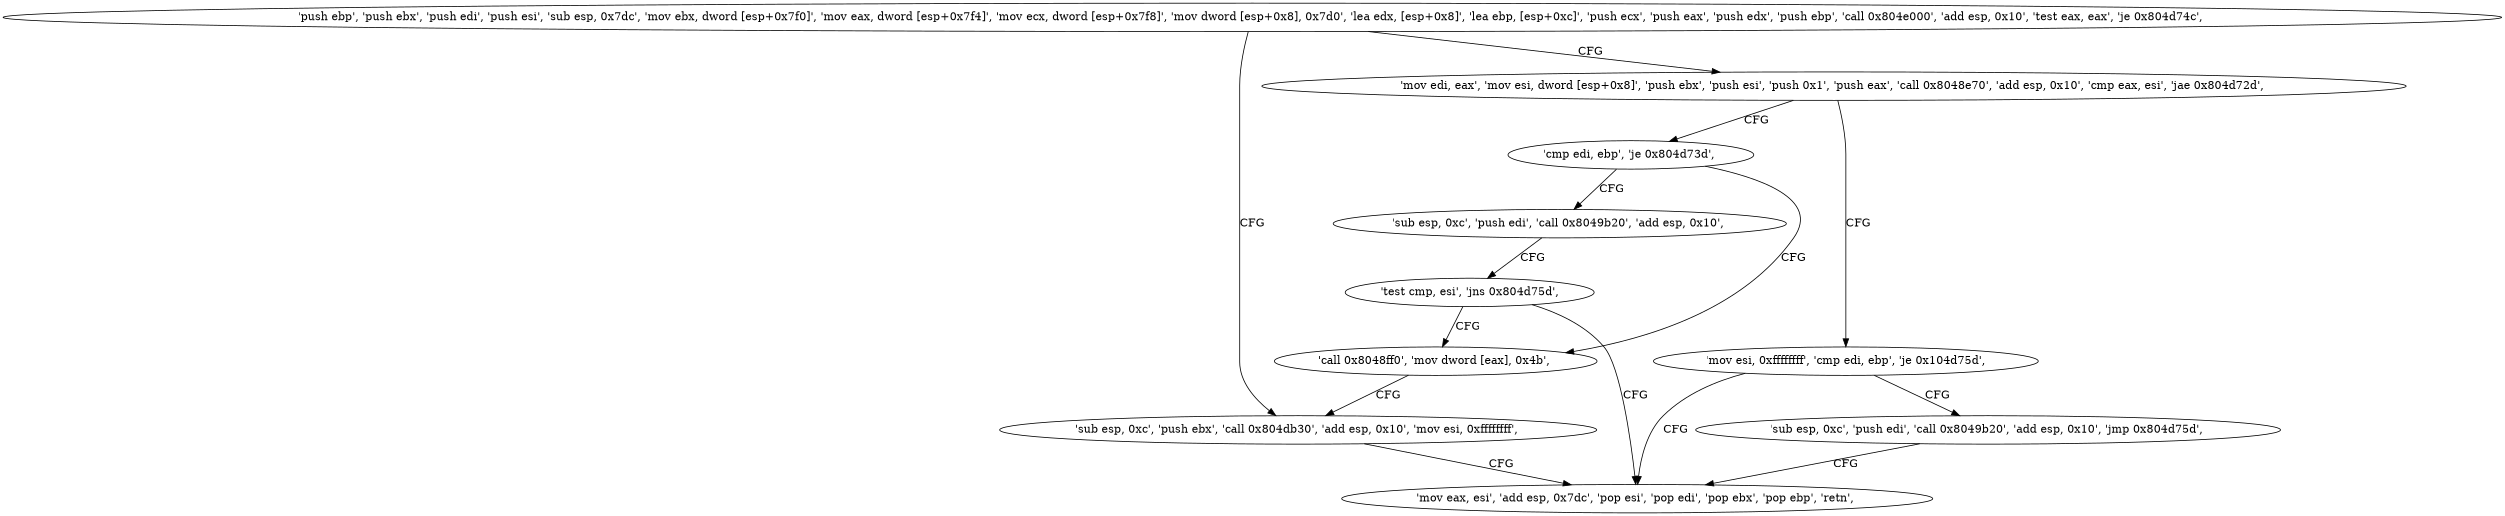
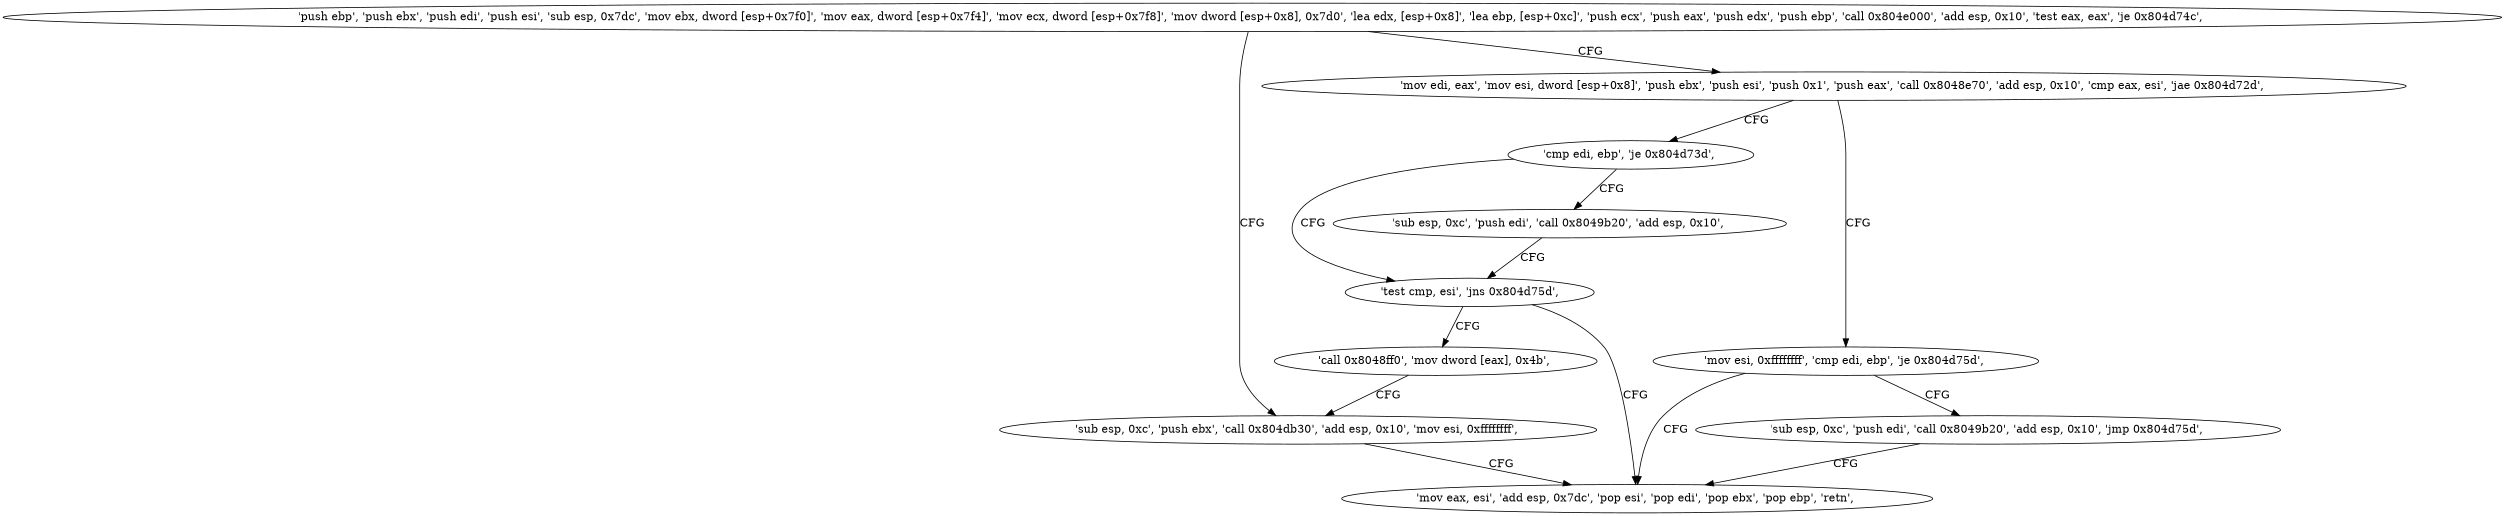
  digraph {
    n1 [label="'push ebp', 'push ebx', 'push edi', 'push esi', 'sub esp, 0x7dc', 'mov ebx, dword [esp+0x7f0]', 'mov eax, dword [esp+0x7f4]', 'mov ecx, dword [esp+0x7f8]', 'mov dword [esp+0x8], 0x7d0', 'lea edx, [esp+0x8]', 'lea ebp, [esp+0xc]', 'push ecx', 'push eax', 'push edx', 'push ebp', 'call 0x804e000', 'add esp, 0x10', 'test eax, eax', 'je 0x804d74c', "]
    n2 [label="'sub esp, 0xc', 'push ebx', 'call 0x804db30', 'add esp, 0x10', 'mov esi, 0xffffffff', "]
    n3 [label="'mov edi, eax', 'mov esi, dword [esp+0x8]', 'push ebx', 'push esi', 'push 0x1', 'push eax', 'call 0x8048e70', 'add esp, 0x10', 'cmp eax, esi', 'jae 0x804d72d', "]
    n4 [label="'mov eax, esi', 'add esp, 0x7dc', 'pop esi', 'pop edi', 'pop ebx', 'pop ebp', 'retn', "]
    n5 [label="'cmp edi, ebp', 'je 0x804d73d', "]
-   n6 [label="'mov esi, 0xffffffff', 'cmp edi, ebp', 'je 0x104d75d',"]
+   n6 [label="'mov esi, 0xffffffff', 'cmp edi, ebp', 'je 0x804d75d', "]
    n7 [label="'test cmp, esi', 'jns 0x804d75d',"]
    n8 [label="'sub esp, 0xc', 'push edi', 'call 0x8049b20', 'add esp, 0x10', "]
    n9 [label="'sub esp, 0xc', 'push edi', 'call 0x8049b20', 'add esp, 0x10', 'jmp 0x804d75d', "]
    n10 [label="'call 0x8048ff0', 'mov dword [eax], 0x4b', "]
    n1 -> n2 [label=CFG]
    n1 -> n3 [label=CFG]
    n2 -> n4 [label=CFG]
    n3 -> n5 [label=CFG]
    n3 -> n6 [label=CFG]
-   n5 -> n10 [label=CFG]
+   n5 -> n7 [label=CFG]
    n5 -> n8 [label=CFG]
    n6 -> n4 [label=CFG]
    n6 -> n9 [label=CFG]
    n7 -> n4 [label=CFG]
    n7 -> n10 [label=CFG]
    n8 -> n7 [label=CFG]
    n9 -> n4 [label=CFG]
    n10 -> n2 [label=CFG]
  }
